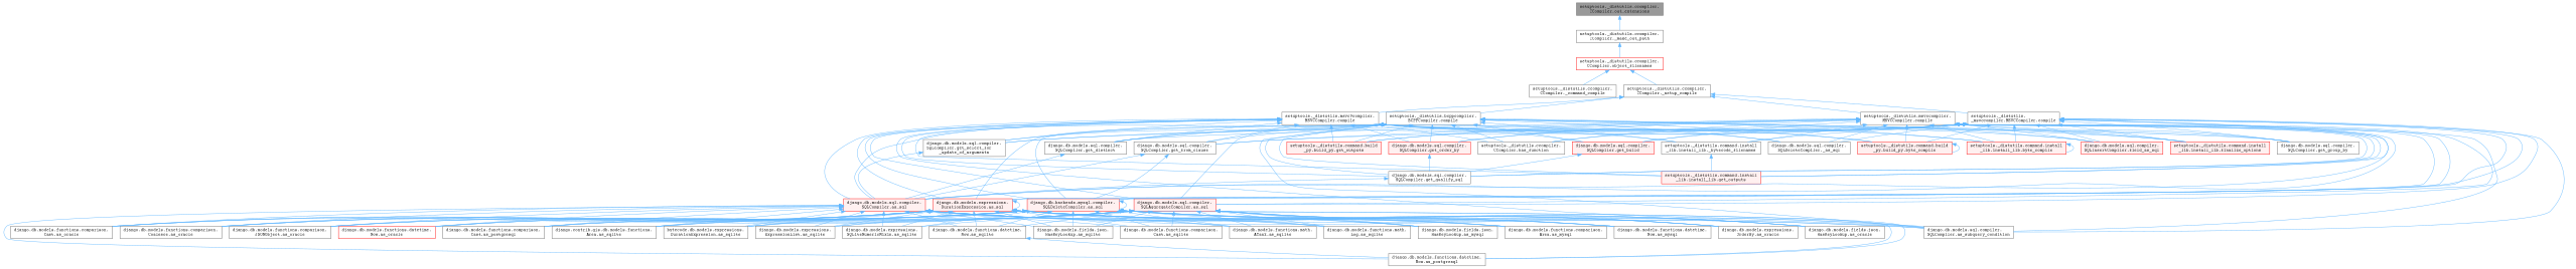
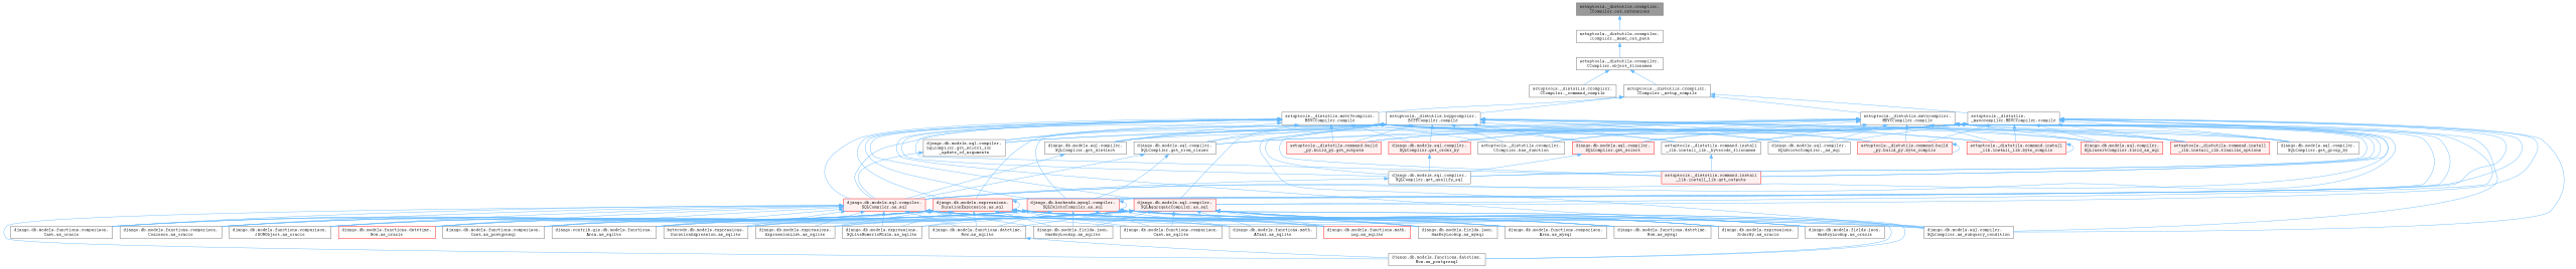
  digraph {
    fontname="Courier Prime"
    rankdir=TB
    node [color=grey40 fillcolor=white fontname="Courier Prime" fontsize=10 shape=box style=filled]
    edge [color=steelblue1 dir=back fontname="Courier Prime" fontsize=10 labelfontname=Helvetica labelfontsize=10 style=solid]
    n1 [color=gray40 fillcolor=grey60 fontcolor=black height=0.2 label="setuptools._distutils.ccompiler.\lCCompiler.out_extensions" width=0.4]
    n2 [height=0.2 label="setuptools._distutils.ccompiler.\lCCompiler._make_out_path" width=0.4]
-   n3 [color=red height=0.2 label="setuptools._distutils.ccompiler.\lCCompiler.object_filenames" width=0.4]
+   n3 [height=0.2 label="setuptools._distutils.ccompiler.\lCCompiler.object_filenames" width=0.4]
    n4 [height=0.2 label="setuptools._distutils.ccompiler.\lCCompiler._command_compile" width=0.4]
    n5 [height=0.2 label="setuptools._distutils.ccompiler.\lCCompiler._setup_compile" width=0.4]
    n6 [height=0.2 label="setuptools._distutils.\l_msvccompiler.MSVCCompiler.compile" width=0.4]
    n7 [height=0.2 label="setuptools._distutils.bcppcompiler.\lBCPPCompiler.compile" width=0.4]
    n8 [height=0.2 label="setuptools._distutils.msvc9compiler.\lMSVCCompiler.compile" width=0.4]
    n9 [height=0.2 label="setuptools._distutils.msvccompiler.\lMSVCCompiler.compile" width=0.4]
    n10 [height=0.2 label="django.db.models.sql.compiler.\lSQLDeleteCompiler._as_sql" width=0.4]
    n11 [height=0.2 label="setuptools._distutils.command.install\l_lib.install_lib._bytecode_filenames" width=0.4]
    n12 [color=red fillcolor="#FFF0F0" height=0.2 label="setuptools._distutils.command.install\l_lib.install_lib.get_outputs" width=0.4]
    n13 [color=red fillcolor="#FFF0F0" height=0.2 label="django.db.backends.mysql.compiler.\lSQLDeleteCompiler.as_sql" width=0.4]
    n14 [height=0.2 label="django.db.models.sql.compiler.\lSQLCompiler.as_subquery_condition" width=0.4]
    n15 [color=red fillcolor="#FFF0F0" height=0.2 label="django.db.models.expressions.\lDurationExpression.as_sql" width=0.4]
    n16 [color=red fillcolor="#FFF0F0" height=0.2 label="django.db.models.sql.compiler.\lSQLAggregateCompiler.as_sql" width=0.4]
    n17 [color=red fillcolor="#FFF0F0" height=0.2 label="django.db.models.sql.compiler.\lSQLCompiler.as_sql" width=0.4]
    n18 [color=red fillcolor="#FFF0F0" height=0.2 label="setuptools._distutils.command.build\l_py.build_py.byte_compile" width=0.4]
    n19 [color=red fillcolor="#FFF0F0" height=0.2 label="setuptools._distutils.command.install\l_lib.install_lib.byte_compile" width=0.4]
    n20 [color=red fillcolor="#FFF0F0" height=0.2 label="django.db.models.sql.compiler.\lSQLInsertCompiler.field_as_sql" width=0.4]
    n21 [color=red fillcolor="#FFF0F0" height=0.2 label="setuptools._distutils.command.install\l_lib.install_lib.finalize_options" width=0.4]
    n22 [height=0.2 label="django.db.models.sql.compiler.\lSQLCompiler.get_distinct" width=0.4]
    n23 [height=0.2 label="django.db.models.sql.compiler.\lSQLCompiler.get_from_clause" width=0.4]
    n24 [height=0.2 label="django.db.models.sql.compiler.\lSQLCompiler.get_group_by" width=0.4]
    n25 [color=red fillcolor="#FFF0F0" height=0.2 label="django.db.models.sql.compiler.\lSQLCompiler.get_order_by" width=0.4]
    n26 [height=0.2 label="django.db.models.sql.compiler.\lSQLCompiler.get_qualify_sql" width=0.4]
    n27 [color=red fillcolor="#FFF0F0" height=0.2 label="setuptools._distutils.command.build\l_py.build_py.get_outputs" width=0.4]
-   n28 [color=red fillcolor="#FFF0F0" height=0.2 label="django.db.models.sql.compiler.\lSQLCompiler.get_build" width=0.4]
+   n28 [color=red fillcolor="#FFF0F0" height=0.2 label="django.db.models.sql.compiler.\lSQLCompiler.get_select" width=0.4]
    n29 [height=0.2 label="django.db.models.sql.compiler.\lSQLCompiler.get_select_for\l_update_of_arguments" width=0.4]
    n30 [height=0.2 label="setuptools._distutils.ccompiler.\lCCompiler.has_function" width=0.4]
    n31 [height=0.2 label="django.db.models.fields.json.\lHasKeyLookup.as_mysql" width=0.4]
    n32 [height=0.2 label="django.db.models.functions.comparison.\lArea.as_mysql" width=0.4]
    n33 [height=0.2 label="django.db.models.functions.datetime.\lNow.as_mysql" width=0.4]
    n34 [height=0.2 label="django.db.models.expressions.\lOrderBy.as_oracle" width=0.4]
    n35 [height=0.2 label="django.db.models.fields.json.\lHasKeyLookup.as_oracle" width=0.4]
    n36 [height=0.2 label="django.db.models.functions.comparison.\lCast.as_oracle" width=0.4]
    n37 [height=0.2 label="django.db.models.functions.comparison.\lCoalesce.as_oracle" width=0.4]
    n38 [height=0.2 label="django.db.models.functions.comparison.\lJSONObject.as_oracle" width=0.4]
    n39 [color=red height=0.2 label="django.db.models.functions.datetime.\lNow.as_oracle" width=0.4]
    n40 [height=0.2 label="django.db.models.functions.comparison.\lCast.as_postgresql" width=0.4]
    n41 [height=0.2 label="django.db.models.functions.datetime.\lNow.as_postgresql" width=0.4]
    n42 [height=0.2 label="django.contrib.gis.db.models.functions.\lArea.as_sqlite" width=0.4]
    n43 [height=0.2 label="bytecode.db.models.expressions.\lDurationExpression.as_sqlite" width=0.4]
    n44 [height=0.2 label="django.db.models.expressions.\lExpressionList.as_sqlite" width=0.4]
    n45 [height=0.2 label="django.db.models.expressions.\lSQLiteNumericMixin.as_sqlite" width=0.4]
    n46 [height=0.2 label="django.db.models.fields.json.\lHasKeyLookup.as_sqlite" width=0.4]
    n47 [height=0.2 label="django.db.models.functions.comparison.\lCast.as_sqlite" width=0.4]
    n48 [height=0.2 label="django.db.models.functions.datetime.\lNow.as_sqlite" width=0.4]
    n49 [height=0.2 label="django.db.models.functions.math.\lATan2.as_sqlite" width=0.4]
-   n50 [height=0.2 label="django.db.models.functions.math.\lLog.as_sqlite" width=0.4]
+   n50 [color=red height=0.2 label="django.db.models.functions.math.\lLog.as_sqlite" width=0.4]
    n1 -> n2
    n2 -> n3
    n3 -> n4
    n3 -> n5
    n5 -> n6
    n5 -> n7
    n5 -> n8
    n5 -> n9
    n6 -> n10
    n6 -> n11
    n6 -> n12
    n6 -> n13
    n6 -> n14
    n6 -> n15
    n6 -> n16
    n6 -> n17
    n6 -> n18
    n6 -> n19
    n6 -> n20
    n6 -> n21
    n6 -> n22
    n6 -> n23
    n6 -> n24
    n6 -> n25
    n6 -> n26
    n6 -> n27
    n6 -> n28
    n6 -> n29
    n6 -> n30
    n7 -> n10
    n7 -> n11
    n7 -> n12
    n7 -> n13
    n7 -> n14
    n7 -> n15
    n7 -> n16
    n7 -> n17
    n7 -> n18
    n7 -> n19
    n7 -> n20
    n7 -> n21
    n7 -> n22
    n7 -> n23
    n7 -> n24
    n7 -> n25
    n7 -> n26
    n7 -> n27
    n7 -> n28
    n7 -> n29
    n7 -> n30
    n8 -> n10
    n8 -> n11
    n8 -> n12
    n8 -> n13
    n8 -> n14
    n8 -> n15
    n8 -> n16
    n8 -> n17
    n8 -> n18
    n8 -> n19
    n8 -> n20
    n8 -> n21
    n8 -> n22
    n8 -> n23
    n8 -> n24
    n8 -> n25
    n8 -> n26
    n8 -> n27
    n8 -> n28
    n8 -> n29
    n8 -> n30
    n9 -> n10
    n9 -> n11
    n9 -> n12
    n9 -> n13
    n9 -> n14
    n9 -> n15
    n9 -> n16
    n9 -> n17
    n9 -> n18
    n9 -> n19
    n9 -> n20
    n9 -> n21
    n9 -> n22
    n9 -> n23
    n9 -> n24
    n9 -> n25
    n9 -> n26
    n9 -> n27
    n9 -> n28
    n9 -> n29
    n9 -> n30
    n11 -> n12
    n13 -> n13
    n13 -> n14
    n13 -> n31
    n13 -> n32
    n13 -> n33
    n13 -> n34
    n13 -> n35
    n13 -> n36
    n13 -> n37
    n13 -> n38
    n13 -> n39
    n13 -> n40
    n13 -> n41
    n13 -> n42
    n13 -> n43
    n13 -> n44
    n13 -> n45
    n13 -> n46
    n13 -> n47
    n13 -> n48
    n13 -> n49
    n13 -> n50
    n15 -> n14
    n15 -> n15
    n15 -> n31
    n15 -> n32
    n15 -> n33
    n15 -> n34
    n15 -> n35
    n15 -> n36
    n15 -> n37
    n15 -> n38
    n15 -> n39
    n15 -> n40
    n15 -> n42
    n15 -> n43
    n15 -> n44
    n15 -> n45
    n15 -> n46
    n15 -> n47
    n15 -> n48
    n15 -> n49
    n15 -> n50
    n16 -> n14
    n16 -> n31
    n16 -> n32
    n16 -> n33
    n16 -> n34
    n16 -> n35
    n16 -> n36
    n16 -> n37
    n16 -> n38
    n16 -> n39
    n16 -> n40
    n16 -> n41
    n16 -> n42
    n16 -> n43
    n16 -> n44
    n16 -> n45
    n16 -> n46
    n16 -> n47
    n16 -> n48
    n16 -> n49
    n16 -> n50
    n17 -> n14
    n17 -> n31
    n17 -> n32
    n17 -> n33
    n17 -> n34
    n17 -> n35
    n17 -> n36
    n17 -> n37
    n17 -> n38
    n17 -> n39
    n17 -> n40
    n17 -> n41
    n17 -> n42
    n17 -> n43
    n17 -> n44
    n17 -> n45
    n17 -> n46
    n17 -> n47
    n17 -> n48
    n17 -> n49
    n17 -> n50
    n18 -> n18
    n19 -> n19
    n22 -> n17
    n23 -> n13
    n23 -> n17
    n25 -> n26
    n26 -> n17
    n28 -> n26
    n29 -> n17
    n48 -> n41
  }
